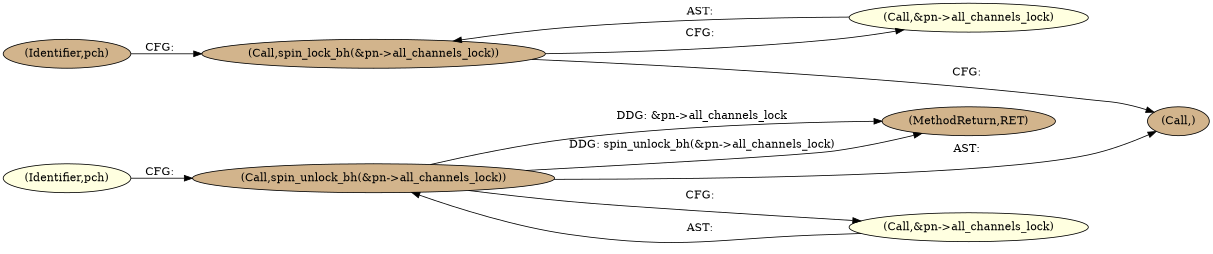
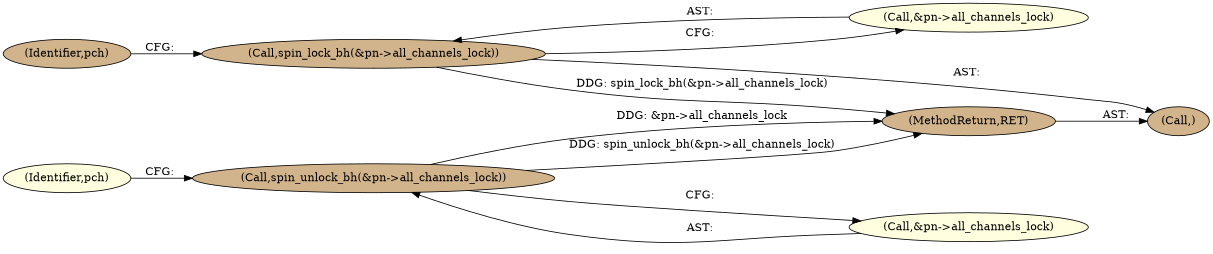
  digraph {
    rankdir=LR
    node [fillcolor=tan style=filled]
    n1 [label="(Call,spin_unlock_bh(&pn->all_channels_lock))"]
    n2 [label="(MethodReturn,RET)"]
    n3 [label="(Call,)"]
    n4 [fillcolor=lightyellow label="(Call,&pn->all_channels_lock)"]
    n5 [label="(Call,spin_lock_bh(&pn->all_channels_lock))"]
    n6 [fillcolor=lightyellow label="(Call,&pn->all_channels_lock)"]
    n7 [fillcolor=lightyellow label="(Identifier,pch)"]
    n8 [label="(Identifier,pch)"]
    n1 -> n2 [label="DDG: spin_unlock_bh(&pn->all_channels_lock)"]
    n1 -> n2 [label="DDG: &pn->all_channels_lock"]
-   n1 -> n3 [label="AST: "]
+   n2 -> n3 [label="AST: "]
    n1 -> n4 [label="CFG: "]
    n4 -> n1 [label="AST: "]
-   n5 -> n3 [label="CFG: "]
+   n5 -> n2 [label="DDG: spin_lock_bh(&pn->all_channels_lock)"]
+   n5 -> n3 [label="AST: "]
    n5 -> n6 [label="CFG: "]
    n6 -> n5 [label="AST: "]
    n7 -> n1 [label="CFG: "]
    n8 -> n5 [label="CFG: "]
  }
